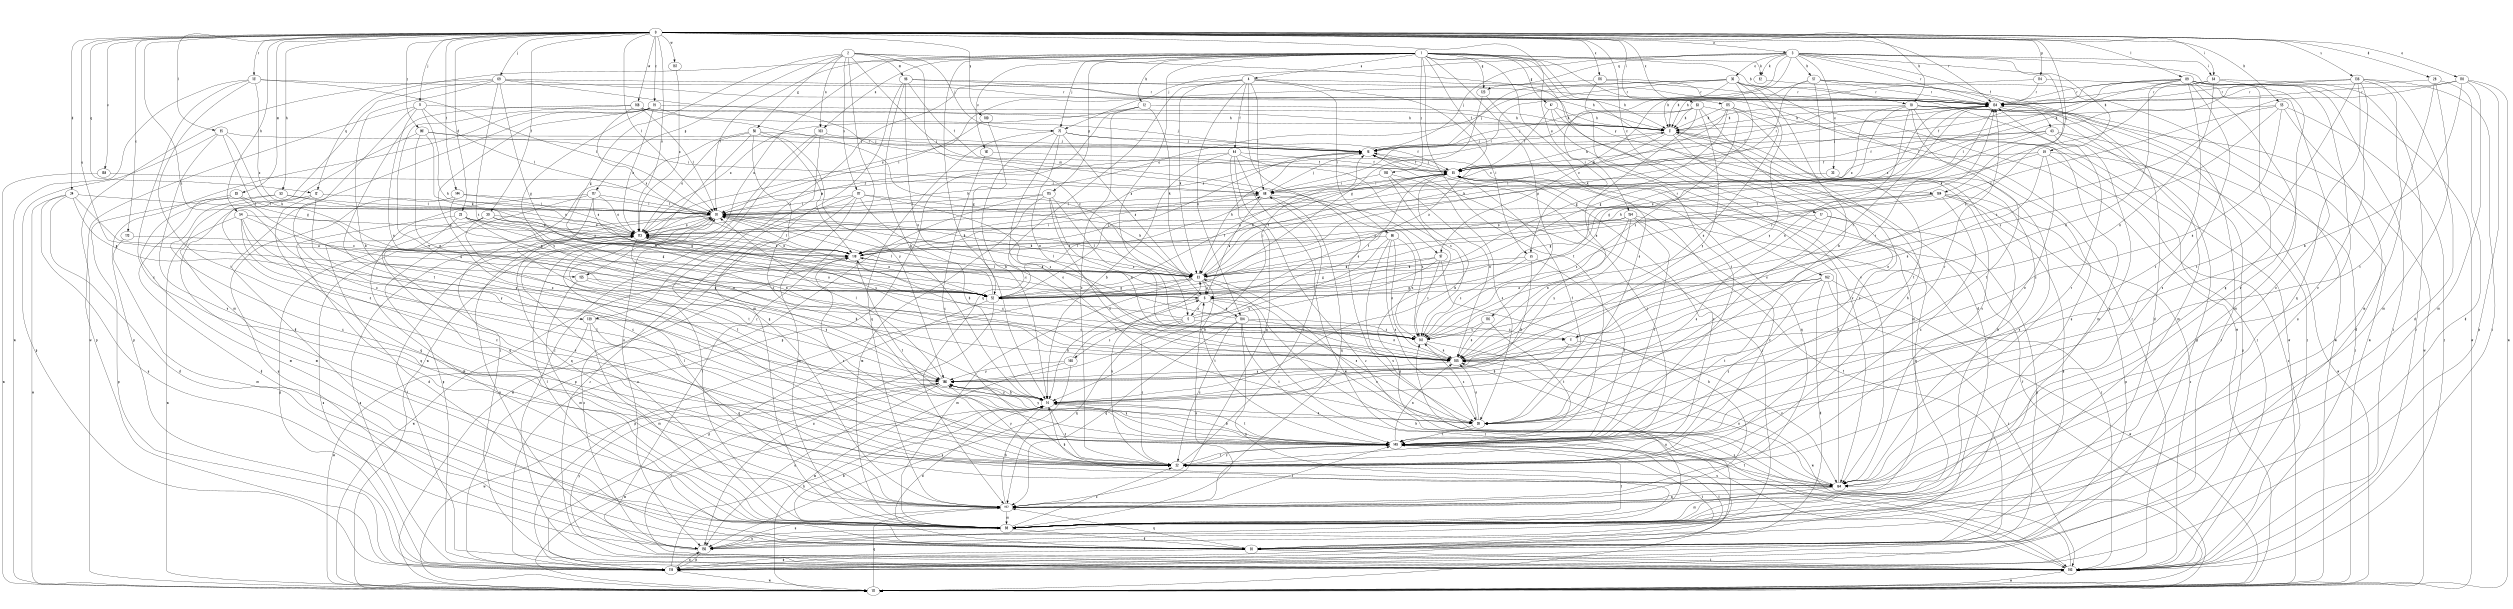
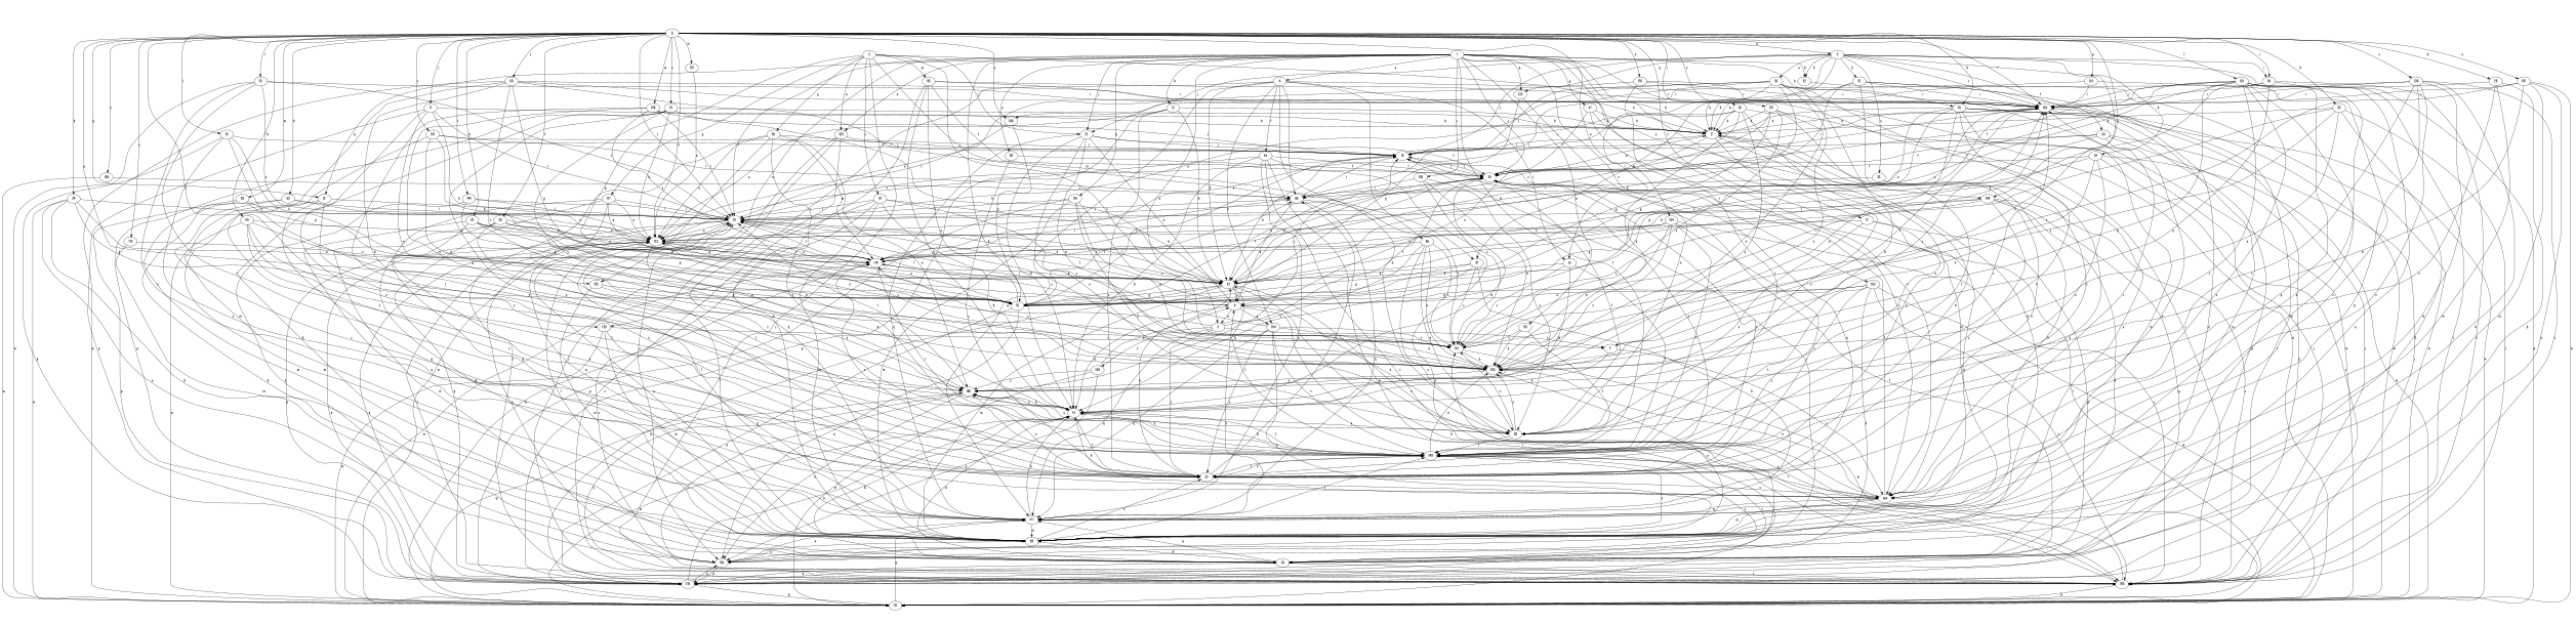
  strict digraph {
    fontname=Oswald
    node [fontname=Oswald]
    edge [fontname=Oswald]
    0
    3
    10
    17
    19
    23
    24
    28
    39
    53
    54
    55
    63
    64
    69
    71
    85
    89
    91
    93
    110
    113
    114
    121
    131
    134
    136
    139
    144
    154
    155
    158
    167
    168
    173
    175
    176
    180
    184
-   191 [label=891]
+   191
    75
    82
    123
    21
    97
    33
    36
    43
    57
    59
    65
    76
    127
    149
    171
    193
    52
    61
    98
    105
    119
    38
    30
    83
    22
    186
    164
    178
    6
    156
    141
    14
    68
    45
    1
    4
    5
    12
    47
    103
    115
    116
    161
    162
    192
    44
    66
    104
    140
    2
    50
    96
    117
    177
    0 -> 3 [label=a]
    0 -> 10 [label=b]
    0 -> 17 [label=c]
    0 -> 19 [label=c]
    0 -> 23 [label=d]
    0 -> 24 [label=d]
    0 -> 28 [label=d]
    0 -> 39 [label=f]
    0 -> 53 [label=h]
    0 -> 54 [label=h]
    0 -> 55 [label=h]
    0 -> 63 [label=i]
    0 -> 64 [label=i]
    0 -> 69 [label=j]
    0 -> 71 [label=j]
    0 -> 85 [label=l]
    0 -> 89 [label=l]
    0 -> 91 [label=l]
    0 -> 93 [label=m]
    0 -> 110 [label=o]
    0 -> 113 [label=o]
    0 -> 114 [label=p]
    0 -> 121 [label=q]
    0 -> 131 [label=r]
    0 -> 134 [label=r]
    0 -> 136 [label=s]
    0 -> 139 [label=s]
    0 -> 144 [label=t]
    0 -> 154 [label=u]
    0 -> 155 [label=u]
    0 -> 158 [label=v]
    0 -> 167 [label=w]
    0 -> 168 [label=w]
    0 -> 173 [label=x]
    0 -> 175 [label=x]
    0 -> 176 [label=x]
    0 -> 180 [label=y]
    0 -> 184 [label=y]
    0 -> 191 [label=z]
    3 -> 64 [label=i]
    3 -> 134 [label=r]
    3 -> 75 [label=j]
    3 -> 82 [label=k]
    3 -> 123 [label=q]
    3 -> 21 [label=c]
    3 -> 97 [label=m]
    3 -> 33 [label=e]
    3 -> 36 [label=e]
    3 -> 43 [label=f]
    3 -> 57 [label=h]
    3 -> 59 [label=h]
    3 -> 65 [label=i]
    3 -> 76 [label=j]
    3 -> 127 [label=q]
    10 -> 113 [label=o]
    10 -> 149 [label=t]
    10 -> 171 [label=w]
    10 -> 193 [label=z]
    10 -> 52 [label=g]
    10 -> 61 [label=h]
    10 -> 98 [label=m]
    10 -> 105 [label=n]
    10 -> 119 [label=p]
    17 -> 113 [label=o]
    17 -> 127 [label=q]
    17 -> 119 [label=p]
    17 -> 38 [label=e]
    19 -> 113 [label=o]
    19 -> 61 [label=h]
    19 -> 119 [label=p]
    19 -> 30 [label=d]
    19 -> 83 [label=k]
    19 -> 22 [label=c]
    19 -> 186 [label=y]
    23 -> 113 [label=o]
    23 -> 127 [label=q]
    23 -> 52 [label=g]
    23 -> 105 [label=n]
    23 -> 164 [label=v]
    23 -> 178 [label=x]
    24 -> 91 [label=l]
    24 -> 171 [label=w]
    24 -> 52 [label=g]
    24 -> 30 [label=d]
    24 -> 6 [label=a]
    24 -> 156 [label=u]
    28 -> 134 [label=r]
    28 -> 149 [label=t]
    28 -> 98 [label=m]
    28 -> 30 [label=d]
    39 -> 113 [label=o]
    39 -> 149 [label=t]
    39 -> 98 [label=m]
    39 -> 105 [label=n]
    39 -> 30 [label=d]
    39 -> 83 [label=k]
    53 -> 91 [label=l]
    53 -> 113 [label=o]
    53 -> 98 [label=m]
    53 -> 22 [label=c]
    54 -> 113 [label=o]
    54 -> 149 [label=t]
    54 -> 171 [label=w]
    54 -> 52 [label=g]
    54 -> 22 [label=c]
    54 -> 186 [label=y]
    55 -> 193 [label=z]
    55 -> 61 [label=h]
    55 -> 105 [label=n]
    55 -> 30 [label=d]
    55 -> 178 [label=x]
    55 -> 141 [label=s]
    63 -> 76 [label=j]
    63 -> 149 [label=t]
    63 -> 61 [label=h]
    63 -> 105 [label=n]
    63 -> 38 [label=e]
    63 -> 186 [label=y]
    63 -> 178 [label=x]
    64 -> 134 [label=r]
    64 -> 193 [label=z]
    64 -> 105 [label=n]
    64 -> 83 [label=k]
    64 -> 164 [label=v]
    69 -> 134 [label=r]
    69 -> 171 [label=w]
    69 -> 52 [label=g]
    69 -> 61 [label=h]
    69 -> 98 [label=m]
    69 -> 141 [label=s]
    69 -> 14 [label=b]
    69 -> 68 [label=i]
    71 -> 91 [label=l]
    71 -> 61 [label=h]
    71 -> 105 [label=n]
    71 -> 119 [label=p]
    71 -> 83 [label=k]
    71 -> 22 [label=c]
    85 -> 76 [label=j]
    85 -> 52 [label=g]
    85 -> 119 [label=p]
    85 -> 83 [label=k]
    85 -> 164 [label=v]
    89 -> 91 [label=l]
    89 -> 134 [label=r]
    89 -> 149 [label=t]
    89 -> 171 [label=w]
    89 -> 193 [label=z]
    89 -> 98 [label=m]
    89 -> 105 [label=n]
    89 -> 164 [label=v]
    89 -> 178 [label=x]
    89 -> 156 [label=u]
    89 -> 45 [label=f]
    91 -> 113 [label=o]
    91 -> 76 [label=j]
    91 -> 127 [label=q]
    91 -> 119 [label=p]
    91 -> 83 [label=k]
    93 -> 91 [label=l]
    93 -> 119 [label=p]
    93 -> 30 [label=d]
    93 -> 186 [label=y]
    110 -> 134 [label=r]
    110 -> 171 [label=w]
    110 -> 98 [label=m]
    110 -> 119 [label=p]
    110 -> 141 [label=s]
    110 -> 14 [label=b]
    113 -> 178 [label=x]
    113 -> 141 [label=s]
    113 -> 14 [label=b]
    114 -> 134 [label=r]
    114 -> 61 [label=h]
    114 -> 164 [label=v]
    121 -> 91 [label=l]
    121 -> 127 [label=q]
    121 -> 98 [label=m]
    121 -> 22 [label=c]
    131 -> 91 [label=l]
    131 -> 134 [label=r]
    131 -> 149 [label=t]
    131 -> 171 [label=w]
    131 -> 22 [label=c]
    131 -> 178 [label=x]
    134 -> 61 [label=h]
    134 -> 98 [label=m]
    134 -> 6 [label=a]
    134 -> 45 [label=f]
-   136 -> 91 [label=l]
+   136 -> 180 [label=l]
    136 -> 134 [label=r]
    136 -> 127 [label=q]
    136 -> 149 [label=t]
    136 -> 193 [label=z]
    136 -> 98 [label=m]
    136 -> 30 [label=d]
    136 -> 164 [label=v]
    139 -> 127 [label=q]
    139 -> 171 [label=w]
    139 -> 98 [label=m]
    139 -> 141 [label=s]
    144 -> 91 [label=l]
    144 -> 113 [label=o]
    144 -> 52 [label=g]
    144 -> 156 [label=u]
    154 -> 113 [label=o]
    154 -> 149 [label=t]
    154 -> 193 [label=z]
    154 -> 105 [label=n]
    154 -> 22 [label=c]
    154 -> 186 [label=y]
    154 -> 178 [label=x]
    155 -> 52 [label=g]
    155 -> 98 [label=m]
    155 -> 186 [label=y]
    158 -> 171 [label=w]
    158 -> 68 [label=i]
    167 -> 113 [label=o]
    168 -> 91 [label=l]
    168 -> 76 [label=j]
    168 -> 149 [label=t]
    168 -> 61 [label=h]
    168 -> 186 [label=y]
    168 -> 178 [label=x]
    173 -> 98 [label=m]
    173 -> 178 [label=x]
    175 -> 193 [label=z]
    175 -> 52 [label=g]
    175 -> 61 [label=h]
    175 -> 105 [label=n]
    175 -> 83 [label=k]
    175 -> 141 [label=s]
    176 -> 113 [label=o]
    176 -> 134 [label=r]
    176 -> 149 [label=t]
    176 -> 171 [label=w]
    180 -> 91 [label=l]
    180 -> 52 [label=g]
    184 -> 91 [label=l]
    184 -> 193 [label=z]
    184 -> 52 [label=g]
    184 -> 119 [label=p]
    184 -> 30 [label=d]
    184 -> 22 [label=c]
    184 -> 141 [label=s]
    191 -> 76 [label=j]
    191 -> 105 [label=n]
    191 -> 83 [label=k]
    191 -> 22 [label=c]
    191 -> 68 [label=i]
    75 -> 76 [label=j]
    75 -> 127 [label=q]
    75 -> 105 [label=n]
    75 -> 38 [label=e]
    75 -> 6 [label=a]
    75 -> 14 [label=b]
    75 -> 45 [label=f]
    82 -> 171 [label=w]
    123 -> 52 [label=g]
    123 -> 38 [label=e]
    21 -> 134 [label=r]
    21 -> 164 [label=v]
    21 -> 14 [label=b]
    97 -> 127 [label=k]
    97 -> 52 [label=g]
    97 -> 83 [label=k]
    97 -> 141 [label=s]
    97 -> 14 [label=b]
    33 -> 164 [label=v]
    33 -> 68 [label=i]
    36 -> 113 [label=o]
    36 -> 134 [label=r]
    36 -> 76 [label=j]
    36 -> 61 [label=h]
    36 -> 83 [label=k]
    36 -> 186 [label=y]
    36 -> 156 [label=u]
    36 -> 14 [label=b]
    36 -> 68 [label=i]
    43 -> 76 [label=j]
    43 -> 193 [label=z]
    43 -> 52 [label=g]
    43 -> 119 [label=p]
    43 -> 164 [label=v]
    43 -> 45 [label=f]
    57 -> 134 [label=r]
    57 -> 171 [label=w]
    57 -> 61 [label=h]
    57 -> 30 [label=d]
    57 -> 22 [label=c]
    57 -> 178 [label=x]
    59 -> 171 [label=w]
    59 -> 193 [label=z]
    59 -> 105 [label=n]
    59 -> 38 [label=e]
    59 -> 83 [label=k]
    59 -> 45 [label=f]
    65 -> 149 [label=t]
    65 -> 83 [label=k]
    65 -> 141 [label=s]
    65 -> 14 [label=b]
    76 -> 134 [label=r]
    76 -> 127 [label=q]
    76 -> 83 [label=k]
    76 -> 45 [label=f]
    127 -> 91 [label=l]
    127 -> 149 [label=t]
    127 -> 98 [label=m]
    127 -> 156 [label=u]
    127 -> 14 [label=b]
    149 -> 105 [label=n]
    149 -> 22 [label=c]
    149 -> 186 [label=y]
    149 -> 14 [label=b]
    171 -> 127 [label=q]
    171 -> 45 [label=f]
    193 -> 91 [label=l]
    193 -> 113 [label=o]
    193 -> 171 [label=w]
    193 -> 83 [label=k]
    193 -> 186 [label=y]
    193 -> 141 [label=s]
    52 -> 91 [label=l]
    52 -> 113 [label=o]
    52 -> 76 [label=j]
    52 -> 119 [label=p]
    52 -> 156 [label=u]
    52 -> 68 [label=i]
    52 -> 45 [label=f]
    61 -> 76 [label=j]
    61 -> 38 [label=e]
    61 -> 22 [label=c]
    61 -> 164 [label=v]
    61 -> 6 [label=a]
    98 -> 91 [label=l]
    98 -> 113 [label=o]
    98 -> 149 [label=t]
    98 -> 61 [label=h]
    98 -> 105 [label=n]
    98 -> 30 [label=d]
    98 -> 22 [label=c]
    98 -> 6 [label=a]
    98 -> 156 [label=u]
    105 -> 134 [label=r]
    105 -> 186 [label=y]
    105 -> 178 [label=x]
    119 -> 113 [label=o]
    119 -> 134 [label=r]
    119 -> 171 [label=w]
    119 -> 156 [label=u]
    119 -> 14 [label=b]
    119 -> 45 [label=f]
    38 -> 134 [label=r]
    38 -> 149 [label=t]
    38 -> 105 [label=n]
    38 -> 186 [label=y]
    38 -> 141 [label=s]
    38 -> 45 [label=f]
    30 -> 91 [label=l]
    30 -> 127 [label=q]
    30 -> 149 [label=t]
    30 -> 193 [label=z]
    30 -> 119 [label=p]
    30 -> 14 [label=b]
    83 -> 91 [label=l]
    83 -> 134 [label=r]
    83 -> 149 [label=t]
    83 -> 52 [label=g]
    83 -> 98 [label=m]
    83 -> 119 [label=p]
    83 -> 164 [label=v]
    83 -> 6 [label=a]
    83 -> 45 [label=f]
    22 -> 134 [label=r]
    22 -> 76 [label=j]
    22 -> 149 [label=t]
    22 -> 61 [label=h]
    22 -> 83 [label=k]
    22 -> 186 [label=y]
    22 -> 164 [label=v]
    22 -> 178 [label=x]
    22 -> 68 [label=i]
    186 -> 91 [label=l]
    186 -> 171 [label=w]
    186 -> 193 [label=z]
    186 -> 156 [label=u]
    186 -> 14 [label=b]
    164 -> 127 [label=q]
    164 -> 149 [label=t]
    164 -> 98 [label=m]
    164 -> 105 [label=n]
    164 -> 14 [label=b]
    164 -> 45 [label=f]
    178 -> 91 [label=l]
    178 -> 113 [label=o]
    178 -> 149 [label=t]
    178 -> 171 [label=w]
    178 -> 83 [label=k]
    178 -> 68 [label=i]
    6 -> 91 [label=l]
    6 -> 193 [label=z]
    6 -> 38 [label=e]
    6 -> 178 [label=x]
    6 -> 14 [label=b]
    6 -> 5 [label=a]
    6 -> 104 [label=n]
    156 -> 113 [label=o]
    156 -> 76 [label=j]
    156 -> 149 [label=t]
    156 -> 119 [label=p]
    156 -> 178 [label=x]
    141 -> 134 [label=r]
    141 -> 171 [label=w]
    141 -> 105 [label=n]
    14 -> 149 [label=t]
    14 -> 171 [label=w]
    14 -> 38 [label=e]
    14 -> 30 [label=d]
    14 -> 22 [label=c]
    14 -> 186 [label=y]
    68 -> 91 [label=l]
    68 -> 76 [label=j]
    68 -> 127 [label=q]
    68 -> 6 [label=a]
    68 -> 141 [label=s]
    45 -> 76 [label=j]
    45 -> 61 [label=h]
    45 -> 83 [label=k]
    45 -> 22 [label=c]
    45 -> 14 [label=b]
    45 -> 68 [label=i]
    1 -> 10 [label=b]
    1 -> 91 [label=l]
    1 -> 121 [label=q]
    1 -> 155 [label=u]
    1 -> 75 [label=j]
    1 -> 82 [label=k]
    1 -> 123 [label=q]
    1 -> 149 [label=t]
    1 -> 171 [label=w]
    1 -> 193 [label=z]
    1 -> 30 [label=d]
    1 -> 164 [label=v]
    1 -> 14 [label=b]
    1 -> 45 [label=f]
    1 -> 4 [label=a]
    1 -> 5 [label=a]
    1 -> 12 [label=b]
    1 -> 47 [label=g]
    1 -> 103 [label=n]
    1 -> 115 [label=p]
    1 -> 116 [label=p]
    1 -> 161 [label=v]
    1 -> 162 [label=v]
    1 -> 192 [label=z]
    4 -> 134 [label=r]
    4 -> 139 [label=s]
    4 -> 65 [label=i]
    4 -> 127 [label=q]
    4 -> 38 [label=e]
    4 -> 83 [label=k]
    4 -> 68 [label=i]
    4 -> 44 [label=f]
    4 -> 66 [label=i]
    4 -> 104 [label=n]
    5 -> 113 [label=o]
    5 -> 21 [label=c]
    5 -> 76 [label=j]
    5 -> 127 [label=q]
    5 -> 22 [label=c]
    5 -> 45 [label=f]
    5 -> 140 [label=s]
    12 -> 113 [label=o]
    12 -> 61 [label=h]
    12 -> 119 [label=p]
    12 -> 83 [label=k]
    12 -> 22 [label=c]
    47 -> 61 [label=h]
    47 -> 98 [label=m]
    47 -> 164 [label=v]
    47 -> 45 [label=f]
    103 -> 76 [label=j]
    103 -> 127 [label=q]
    103 -> 193 [label=z]
    103 -> 156 [label=u]
    115 -> 91 [label=l]
    115 -> 98 [label=m]
    115 -> 105 [label=n]
    115 -> 119 [label=p]
    115 -> 38 [label=e]
    115 -> 141 [label=s]
    116 -> 149 [label=t]
    116 -> 105 [label=n]
    116 -> 141 [label=s]
    161 -> 22 [label=c]
    161 -> 45 [label=f]
    162 -> 149 [label=t]
    162 -> 171 [label=w]
    162 -> 193 [label=z]
    162 -> 52 [label=g]
    162 -> 30 [label=d]
    162 -> 22 [label=c]
    162 -> 6 [label=a]
    192 -> 105 [label=n]
    192 -> 119 [label=p]
    192 -> 38 [label=e]
    192 -> 68 [label=i]
    44 -> 113 [label=o]
    44 -> 127 [label=q]
    44 -> 171 [label=w]
    44 -> 193 [label=z]
    44 -> 141 [label=s]
    44 -> 14 [label=b]
    44 -> 45 [label=f]
    66 -> 105 [label=n]
    66 -> 38 [label=e]
    66 -> 186 [label=y]
    66 -> 164 [label=v]
    66 -> 178 [label=x]
    66 -> 141 [label=s]
    104 -> 91 [label=l]
    104 -> 127 [label=q]
    104 -> 149 [label=t]
    104 -> 105 [label=n]
    104 -> 22 [label=c]
    104 -> 156 [label=u]
    104 -> 141 [label=s]
    140 -> 171 [label=w]
    140 -> 186 [label=y]
    140 -> 6 [label=a]
    140 -> 156 [label=u]
    2 -> 184 [label=y]
    2 -> 75 [label=j]
    2 -> 21 [label=c]
    2 -> 97 [label=m]
    2 -> 193 [label=z]
    2 -> 52 [label=g]
    2 -> 103 [label=n]
    2 -> 50 [label=g]
    2 -> 96 [label=m]
    2 -> 117 [label=p]
    2 -> 177 [label=x]
    50 -> 113 [label=o]
    50 -> 76 [label=j]
    50 -> 149 [label=t]
    50 -> 171 [label=w]
    50 -> 193 [label=z]
    50 -> 186 [label=y]
    50 -> 178 [label=x]
    96 -> 134 [label=r]
    96 -> 61 [label=h]
    96 -> 98 [label=m]
    96 -> 105 [label=n]
    96 -> 14 [label=b]
    96 -> 45 [label=f]
    117 -> 91 [label=l]
    117 -> 113 [label=o]
    117 -> 127 [label=q]
    117 -> 149 [label=t]
    117 -> 52 [label=g]
    117 -> 119 [label=p]
    177 -> 91 [label=l]
    177 -> 171 [label=w]
    177 -> 193 [label=z]
    177 -> 98 [label=m]
    177 -> 83 [label=k]
    177 -> 141 [label=s]
    177 -> 14 [label=b]
  }
